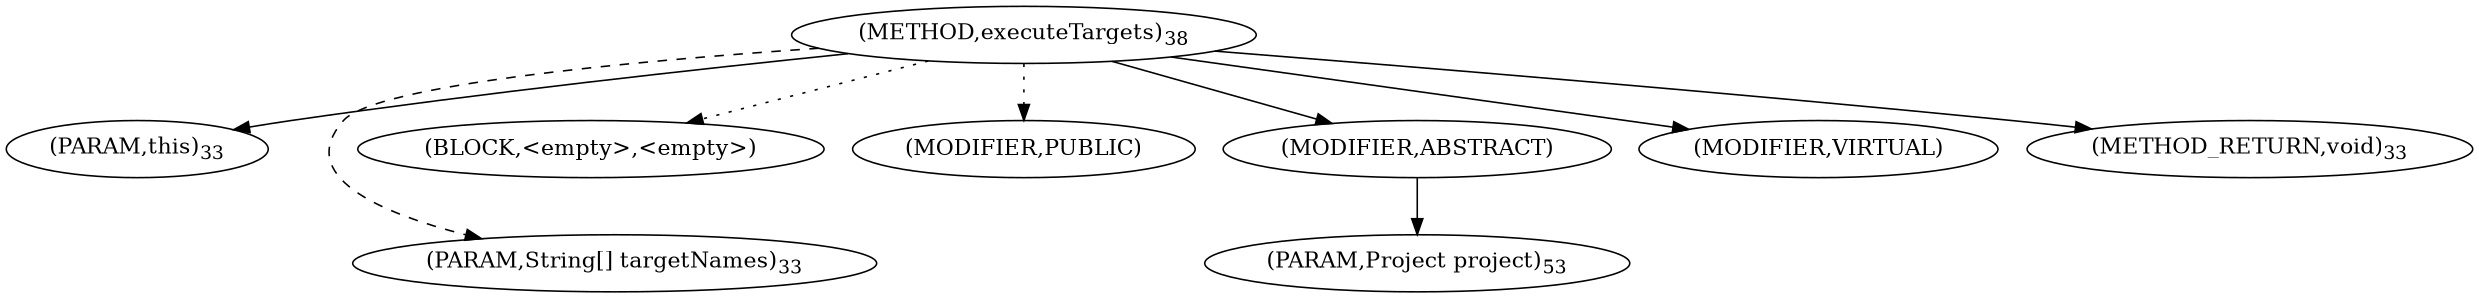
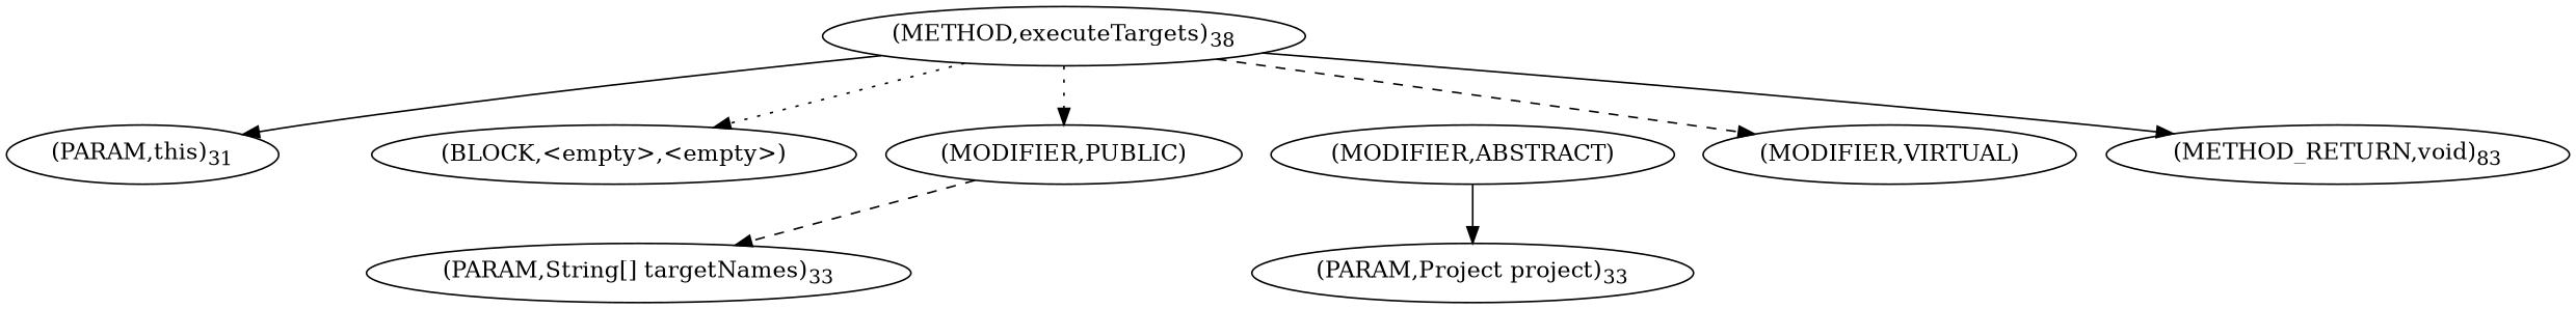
  digraph {
    edge [style=solid]
    n1 [label=<(METHOD,executeTargets)<SUB>38</SUB>>]
-   n2 [label=<(PARAM,this)<SUB>33</SUB>>]
+   n2 [label=<(PARAM,this)<SUB>31</SUB>>]
    n3 [label=<(PARAM,String[] targetNames)<SUB>33</SUB>>]
    n4 [label=<(BLOCK,&lt;empty&gt;,&lt;empty&gt;)>]
    n5 [label=<(MODIFIER,PUBLIC)>]
    n6 [label=<(MODIFIER,ABSTRACT)>]
    n7 [label=<(MODIFIER,VIRTUAL)>]
-   n8 [label=<(METHOD_RETURN,void)<SUB>33</SUB>>]
-   n9 [label=<(PARAM,Project project)<SUB>53</SUB>>]
+   n8 [label=<(METHOD_RETURN,void)<SUB>83</SUB>>]
+   n9 [label=<(PARAM,Project project)<SUB>33</SUB>>]
    n1 -> n2
-   n1 -> n3 [style=dashed]
+   n5 -> n3 [style=dashed]
    n1 -> n4 [style=dotted]
    n1 -> n5 [style=dotted]
-   n1 -> n6
-   n1 -> n7
+   n1 -> n7 [style=dashed]
    n1 -> n8
    n6 -> n9
  }
